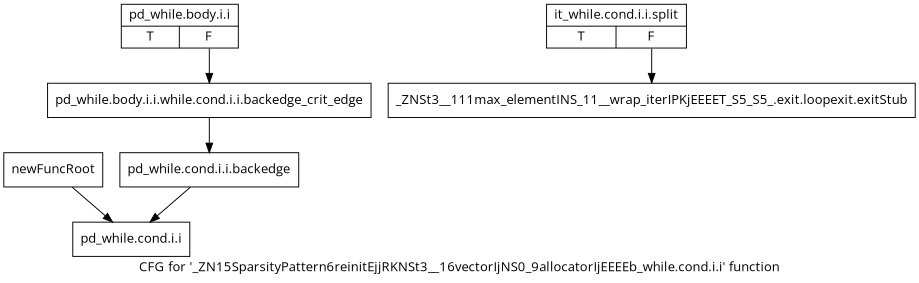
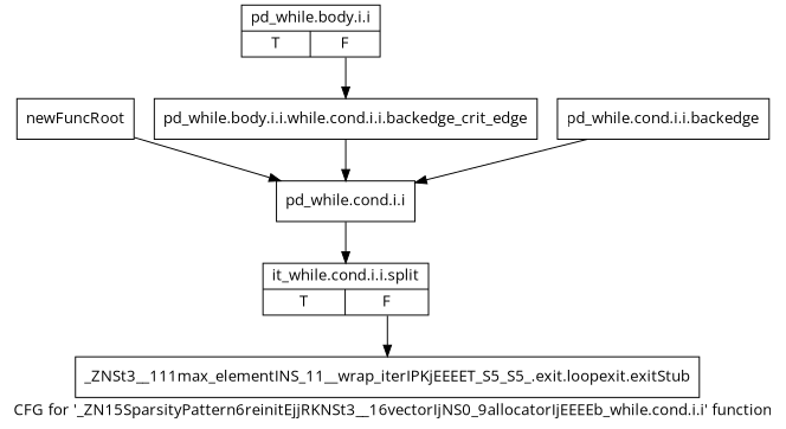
  digraph {
    fontname="Open Sans"
    label="CFG for '_ZN15SparsityPattern6reinitEjjRKNSt3__16vectorIjNS0_9allocatorIjEEEEb_while.cond.i.i' function"
    node [fontname="Open Sans" shape=record]
    edge [fontname="Open Sans"]
    n1 [label="{newFuncRoot}"]
    n2 [label="{pd_while.cond.i.i}"]
    n3 [label="{it_while.cond.i.i.split|{<s0>T|<s1>F}}"]
    n4 [label="{_ZNSt3__111max_elementINS_11__wrap_iterIPKjEEEET_S5_S5_.exit.loopexit.exitStub}"]
    n5 [label="{pd_while.body.i.i|{<s0>T|<s1>F}}"]
    n6 [label="{pd_while.body.i.i.while.cond.i.i.backedge_crit_edge}"]
    n7 [label="{pd_while.cond.i.i.backedge}"]
    n1 -> n2
+   n2 -> n3
    n3 -> n4 [tailport=s1]
    n5 -> n6 [tailport=s1]
-   n6 -> n7
+   n6 -> n2
    n7 -> n2
  }
